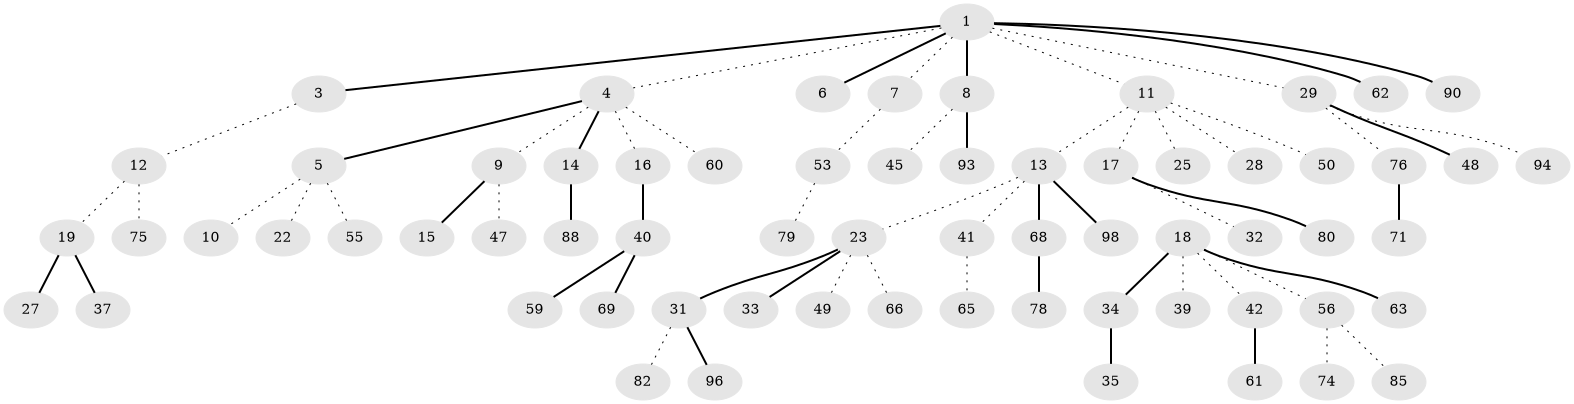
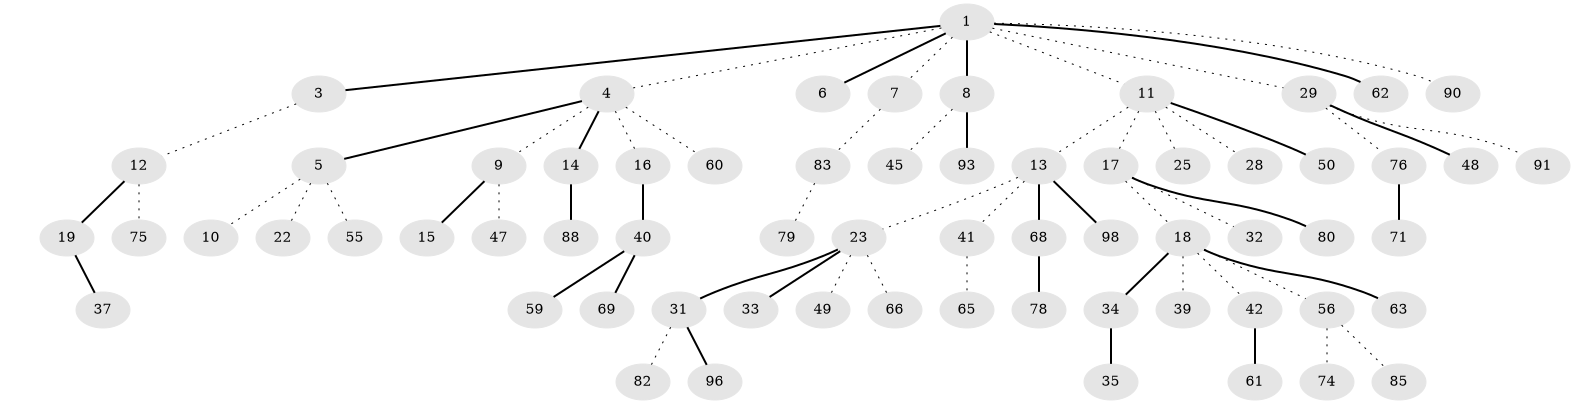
  graph {
    node [color=gray90 style=filled]
    edge [style=dotted]
    1 [super="+2"]
    3
    4 [super="+38"]
    6 [super="+44"]
    7 [super="+30"]
    8 [super="+21"]
    11 [super="+20"]
    29 [super="+76"]
    62 [super="+71"]
    90
    12 [super="+58"]
    5 [super="+51"]
    9 [super="+91"]
    14 [super="+52"]
    16 [super="+86"]
    60
-   53
+   53 [label=83]
    45 [super="+46"]
    93
    13 [super="+87"]
    17 [super="+64"]
    25 [super="+97"]
    28 [super="+54"]
    50 [super="+57"]
    n25 [label=76 super="+70"]
    48
-   94
+   94 [label=91]
    19
    75
    10 [super="+67"]
    22
    55 [super="+77"]
    15
    47
    88
    40 [super="+43"]
    79
    23 [super="+24"]
    41
    68 [super="+100"]
    98
    18 [super="+26"]
    32 [super="+92"]
    80 [super="+83"]
-   27 [super="+73"]
    37
    31 [super="+99"]
    33 [super="+95"]
    49
    66
    65
    78
    59
    69
    34
    39
    42
    56 [super="+89"]
    63
    35 [super="+84"]
    61 [super="+72"]
    74
    85
    82
    96
    n66 [label=71]
    1 -- 3 [style=bold]
    1 -- 4
    1 -- 6 [style=bold]
    1 -- 7
    1 -- 8 [style=bold]
    1 -- 11
    1 -- 29
    1 -- 62 [style=bold]
-   1 -- 90 [style=bold]
+   1 -- 90
    3 -- 12
    4 -- 5 [style=bold]
    4 -- 9
    4 -- 14 [style=bold]
    4 -- 16
    4 -- 60
    7 -- 53
    8 -- 45
    8 -- 93 [style=bold]
    11 -- 13
    11 -- 17
    11 -- 25
    11 -- 28
-   11 -- 50
+   11 -- 50 [style=bold]
    29 -- n25
    29 -- 48 [style=bold]
    29 -- 94
-   12 -- 19
+   12 -- 19 [style=bold]
    12 -- 75
    5 -- 10
    5 -- 22
    5 -- 55
    9 -- 15 [style=bold]
    9 -- 47
    14 -- 88 [style=bold]
    16 -- 40 [style=bold]
    53 -- 79
    13 -- 23
    13 -- 41
    13 -- 68 [style=bold]
    13 -- 98 [style=bold]
+   17 -- 18
    17 -- 32
    17 -- 80 [style=bold]
    n25 -- n66 [style=bold]
-   19 -- 27 [style=bold]
    19 -- 37 [style=bold]
    40 -- 59 [style=bold]
    40 -- 69 [style=bold]
    23 -- 31 [style=bold]
    23 -- 33 [style=bold]
    23 -- 49
    23 -- 66
    41 -- 65
    68 -- 78 [style=bold]
    18 -- 34 [style=bold]
    18 -- 39
    18 -- 42
    18 -- 56
    18 -- 63 [style=bold]
    31 -- 82
    31 -- 96 [style=bold]
    34 -- 35 [style=bold]
    42 -- 61 [style=bold]
    56 -- 74
    56 -- 85
  }
